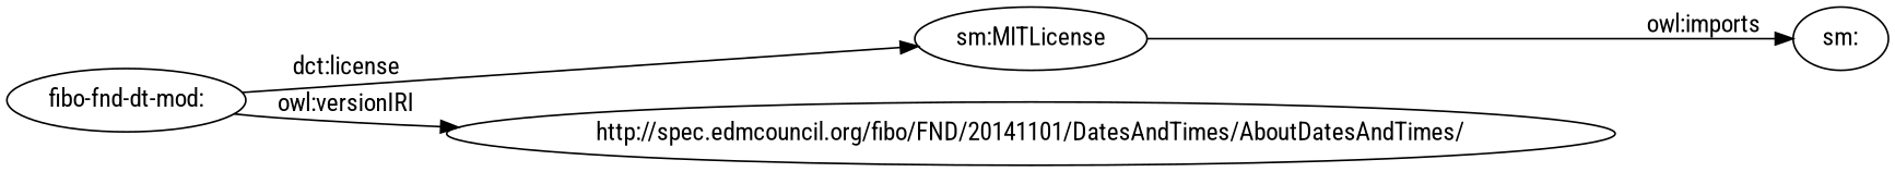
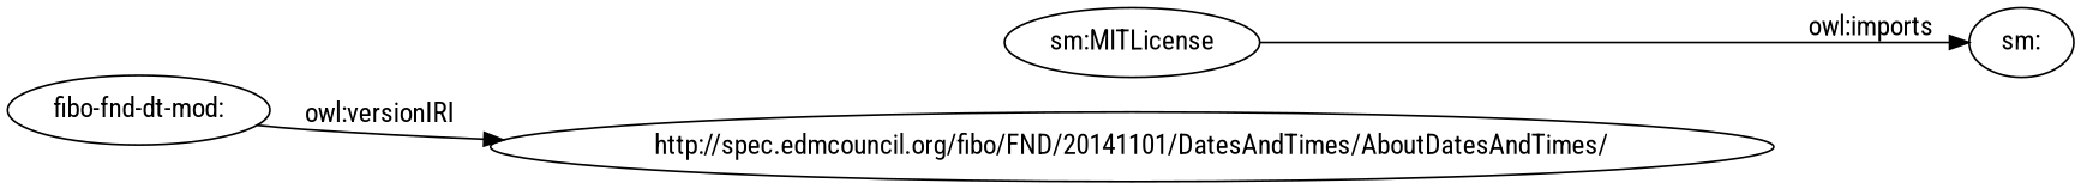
  digraph {
    fontname="Roboto Condensed"
    rankdir=LR
    node [fontname="Roboto Condensed"]
    edge [fontname="Roboto Condensed"]
    "fibo-fnd-dt-mod:"
    "sm:MITLicense"
    "http://spec.edmcouncil.org/fibo/FND/20141101/DatesAndTimes/AboutDatesAndTimes/"
    "sm:"
-   "fibo-fnd-dt-mod:" -> "sm:MITLicense" [label="dct:license"]
    "fibo-fnd-dt-mod:" -> "http://spec.edmcouncil.org/fibo/FND/20141101/DatesAndTimes/AboutDatesAndTimes/" [label="owl:versionIRI"]
    "sm:MITLicense" -> "sm:" [label="owl:imports"]
  }
